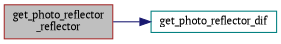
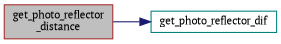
  digraph {
    rankdir=LR
    fontname="PT Serif"
    node [fontname="PT Serif" fontsize=10 shape=record style=filled]
-   n1 [color=brown fillcolor=grey75 fontcolor=black height=0.2 label="get_photo_reflector\l_reflector" width=0.4]
+   n1 [color=brown fillcolor=grey75 fontcolor=black height=0.2 label="get_photo_reflector\l_distance" width=0.4]
    n2 [color=teal fillcolor=white height=0.2 label=get_photo_reflector_dif width=0.4]
    n1 -> n2 [color=midnightblue fontname="PT Serif" fontsize=10 labelfontname=Helvetica labelfontsize=10 style=solid]
  }
